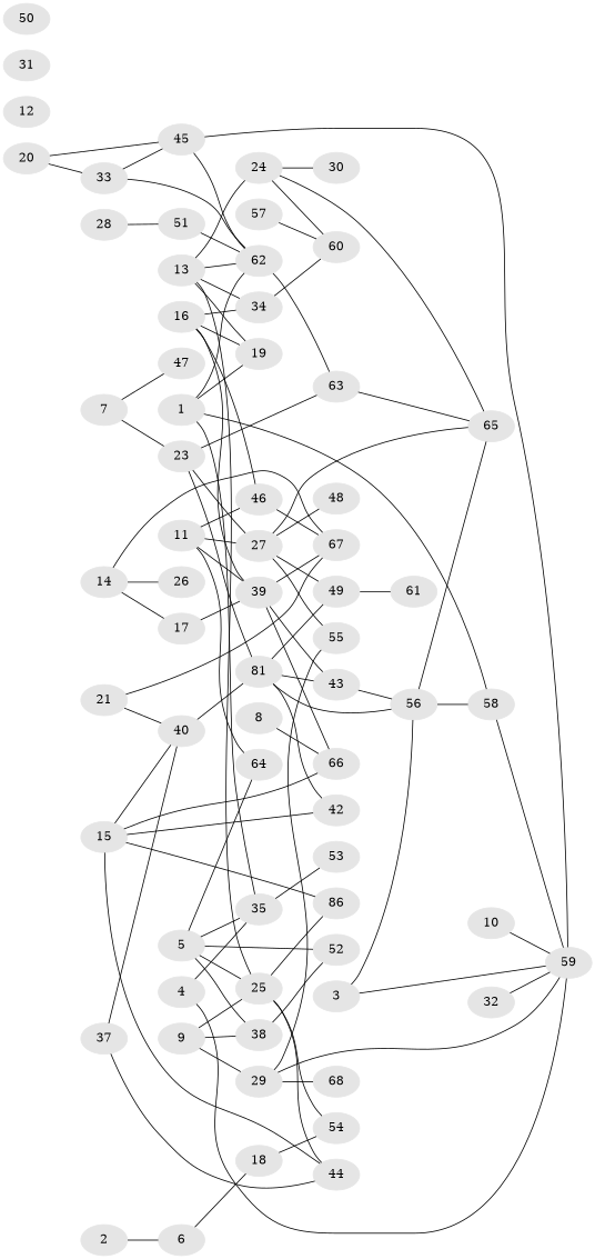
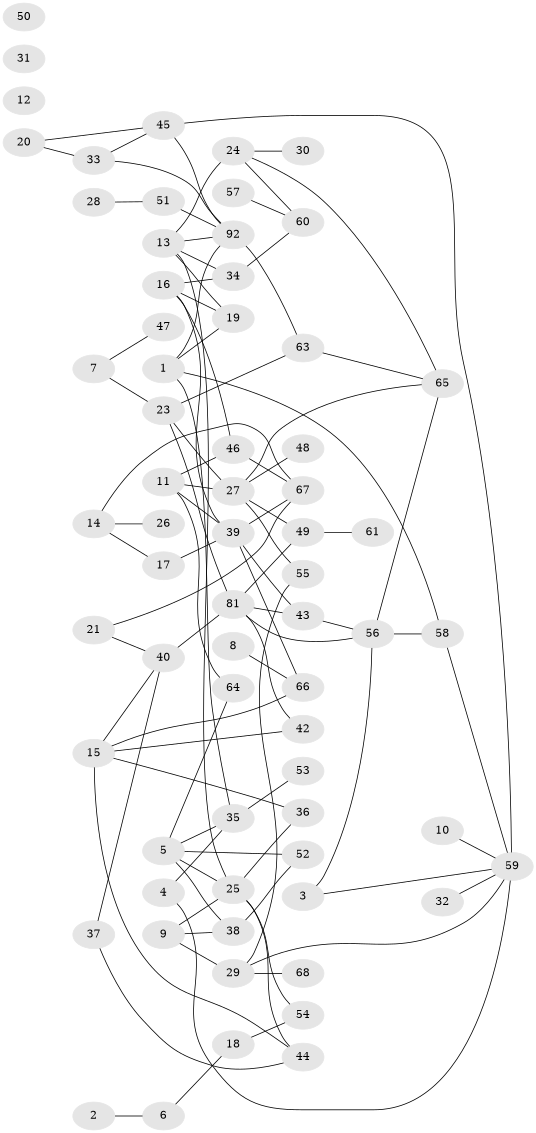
  graph {
    rankdir=LR
    node [color=gray90 style=filled]
    1
    19
    35
    58
-   62
+   62 [label=92]
    53
    59
    63
    2
    6
    18
    3
    56
    65
    4
    5
    25
    38
    52
    64
-   36 [label=86]
+   36
    44
    54
    7
    23
    47
    27
    n28 [label=81]
    8
    66
    9
    29
    55
    68
    10
    11
    39
    46
    48
    49
    67
    43
    12
    13
    24
    34
    30
    60
    14
    17
    26
    15
    40
    42
    16
    20
    33
    45
    21
    61
    28
    51
    31
    32
    37
    50
    57
    1 -- 19
    1 -- 35
    1 -- 58
    1 -- 62
    35 -- 53
    58 -- 59
    62 -- 63
    63 -- 65
    2 -- 6
    6 -- 18
    18 -- 54
    3 -- 59
    3 -- 56
    56 -- 58
    56 -- 65
    4 -- 35
    4 -- 59
    5 -- 35
    5 -- 25
    5 -- 38
    5 -- 52
    5 -- 64
    25 -- 36
    25 -- 44
    25 -- 54
    38 -- 52
    7 -- 23
    7 -- 47
    23 -- 63
    23 -- 27
    23 -- n28
    27 -- 65
    27 -- 55
    27 -- 48
    27 -- 49
    n28 -- 56
    n28 -- 49
    n28 -- 43
    n28 -- 42
    8 -- 66
    9 -- 25
    9 -- 38
    9 -- 29
    29 -- 59
    29 -- 55
    29 -- 68
    10 -- 59
    11 -- 64
    11 -- 27
    11 -- 39
    11 -- 46
    39 -- 66
    39 -- 67
    39 -- 43
    46 -- 67
    49 -- 61
    43 -- 56
    13 -- 19
    13 -- 62
    13 -- 25
    13 -- 24
    13 -- 34
    24 -- 65
    24 -- 30
    24 -- 60
    34 -- 60
    14 -- 67
    14 -- 17
    14 -- 26
    17 -- 39
    15 -- 36
    15 -- 44
    15 -- 66
    15 -- 40
    15 -- 42
    40 -- n28
    16 -- 19
    16 -- 39
    16 -- 46
    16 -- 34
    20 -- 33
    20 -- 45
    33 -- 62
    33 -- 45
    45 -- 62
    45 -- 59
    21 -- 67
    21 -- 40
    28 -- 51
    51 -- 62
    32 -- 59
    37 -- 44
    37 -- 40
    57 -- 60
  }
